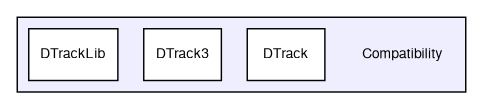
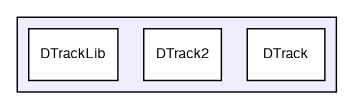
  digraph {
    compound=true
    node [fontname=FreeSans fontsize=10 shape=box color=black fillcolor=white style=filled]
-   n1 [label=Compatibility shape=plaintext color="" fillcolor="" style=""]
    n2 [label=DTrack]
-   n3 [label=DTrack3]
+   n3 [label=DTrack2]
    n4 [label=DTrackLib]
    subgraph cluster_1 {
      bgcolor="#eeeeff"
      pencolor=black
-     n1
      n2
      n3
      n4
    }
  }
